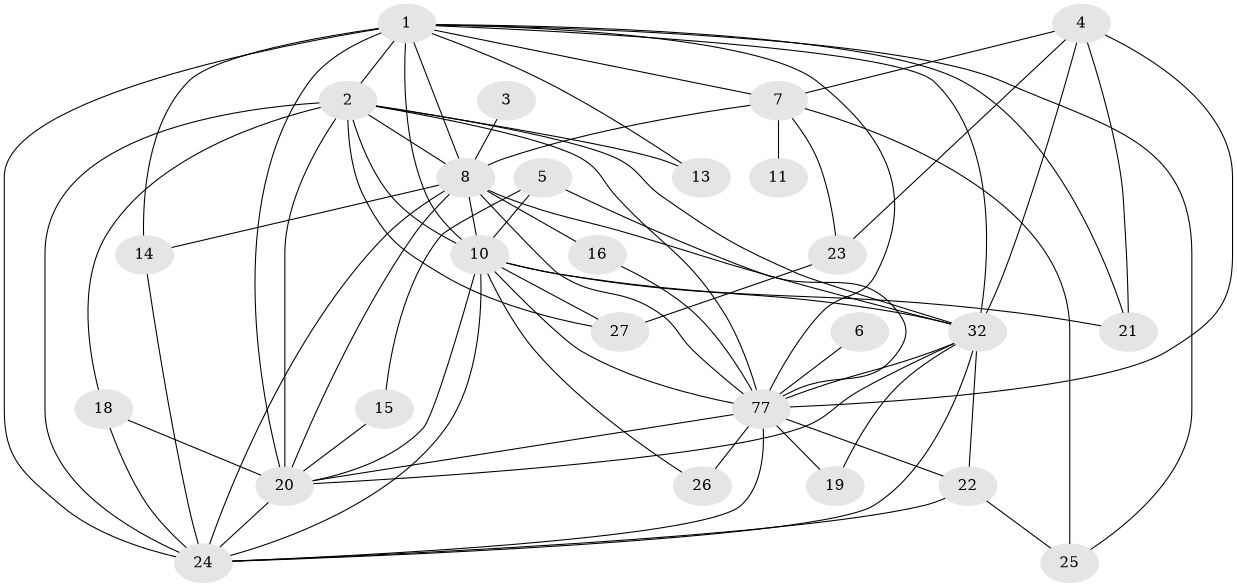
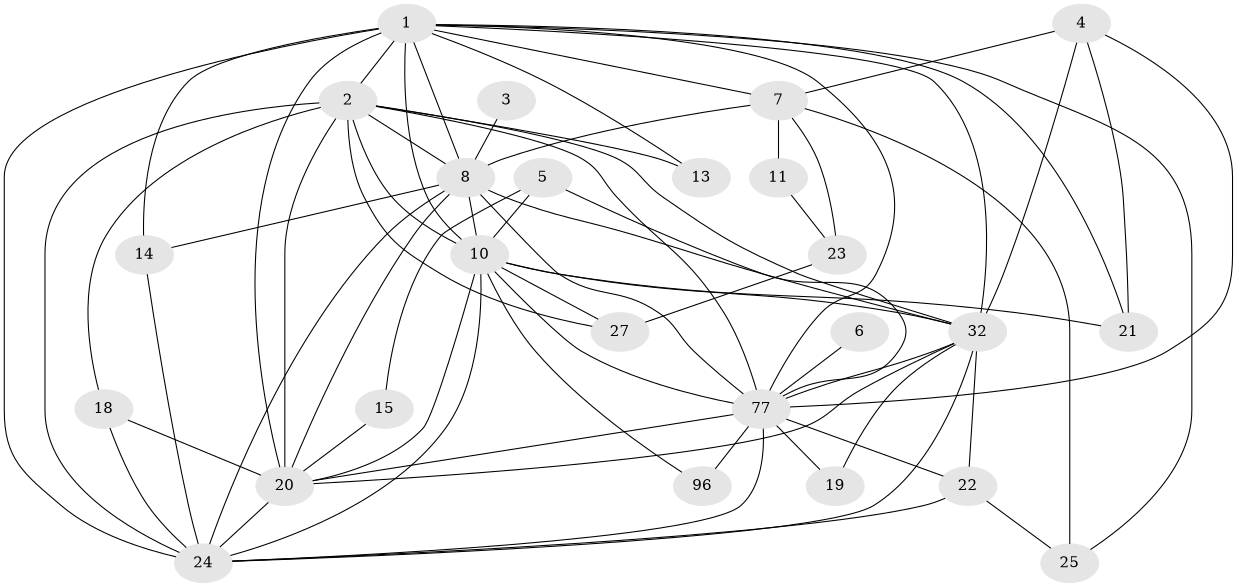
  graph {
    node [color=gray90 style=filled]
    edge [weight=1.0]
    1
    2
    7
    8
    10
    n6 [label=32]
    13
    14
    n9 [label=77]
    20
    21
    24
    25
    18
    27
    23
    11
-   16
-   26
+   26 [label=96]
    19
    22
    3
    4
    5
    15
    6
    1 -- 2 [weight=4.0]
    1 -- 7
    1 -- 8 [weight=3.0]
    1 -- 10 [weight=3.0]
    1 -- n6 [weight=3.0]
    1 -- 13
    1 -- 14
    1 -- n9 [weight=3.0]
    1 -- 20 [weight=3.0]
    1 -- 21
    1 -- 24 [weight=3.0]
    1 -- 25
    2 -- 8 [weight=2.0]
    2 -- 10 [weight=2.0]
    2 -- n6 [weight=2.0]
    2 -- 13 [weight=2.0]
    2 -- n9 [weight=2.0]
    2 -- 20 [weight=2.0]
    2 -- 24 [weight=2.0]
    2 -- 18
    2 -- 27
    7 -- 8
    7 -- 25
    7 -- 23
    7 -- 11 [weight=2.0]
    8 -- 10
    8 -- n6
    8 -- 14
    8 -- n9
    8 -- 20 [weight=2.0]
    8 -- 24 [weight=2.0]
-   8 -- 16
    10 -- n6
    10 -- n9
    10 -- 20
    10 -- 21
    10 -- 24
    10 -- 27 [weight=3.0]
    10 -- 26
    n6 -- n9 [weight=2.0]
    n6 -- 20
    n6 -- 24
    n6 -- 19
    n6 -- 22
    14 -- 24
    n9 -- 20
    n9 -- 24 [weight=3.0]
    n9 -- 26 [weight=2.0]
    n9 -- 19
    n9 -- 22
    20 -- 24
    18 -- 20
    18 -- 24
    23 -- 27
-   16 -- n9
    22 -- 24
    22 -- 25
    3 -- 8
    4 -- 7
    4 -- n6
    4 -- n9
    4 -- 21
-   4 -- 23
+   11 -- 23
    5 -- 10
    5 -- n9
    5 -- 15
    15 -- 20
    6 -- n9
  }
